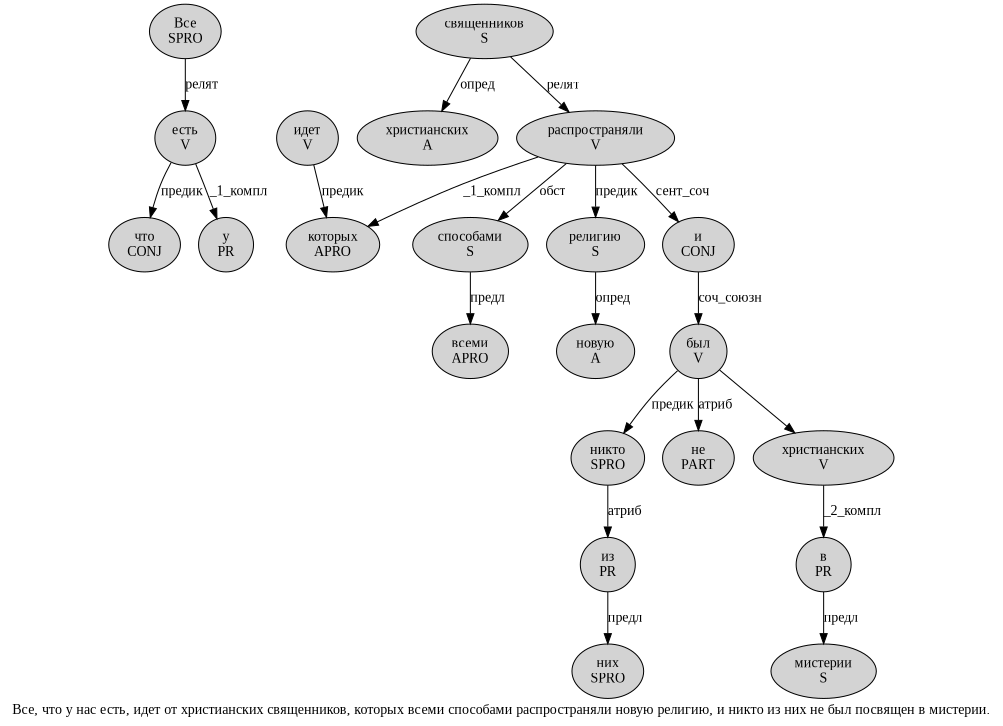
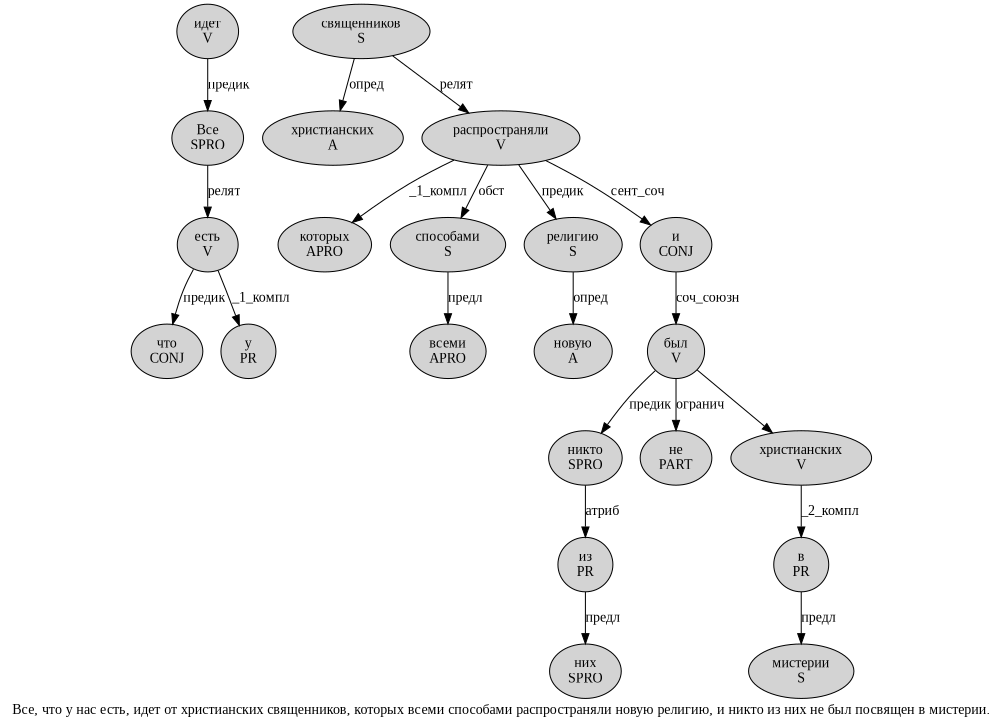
  digraph {
    fontname="Liberation Serif"
    label="Все, что у нас есть, идет от христианских священников, которых всеми способами распространяли новую религию, и никто из них не был посвящен в мистерии."
    node [fillcolor=lightgray fontname="Liberation Serif" penwidth=1 shape=ellipse style=filled]
    edge [fontname="Liberation Serif"]
    n1 [label="Все\nSPRO"]
    n2 [label="есть\nV"]
    n3 [label="что\nCONJ"]
    n4 [label="у\nPR"]
    n5 [label="идет\nV"]
    n6 [label="священников\nS"]
    n7 [label="христианских\nA"]
    n8 [label="распространяли\nV"]
    n9 [label="которых\nAPRO"]
    n10 [label="способами\nS"]
    n11 [label="религию\nS"]
    n12 [label="и\nCONJ"]
    n13 [label="всеми\nAPRO"]
    n14 [label="новую\nA"]
    n15 [label="был\nV"]
    n16 [label="никто\nSPRO"]
    n17 [label="не\nPART"]
    n18 [label="христианских\nV"]
    n19 [label="из\nPR"]
    n20 [label="них\nSPRO"]
    n21 [label="в\nPR"]
    n22 [label="мистерии\nS"]
    n1 -> n2 [label="релят"]
    n2 -> n3 [label="предик"]
    n2 -> n4 [label="_1_компл"]
-   n5 -> n9 [label="предик"]
+   n5 -> n1 [label="предик"]
    n6 -> n7 [label="опред"]
    n6 -> n8 [label="релят"]
    n8 -> n9 [label="_1_компл"]
    n8 -> n10 [label="обст"]
    n8 -> n11 [label="предик"]
    n8 -> n12 [label="сент_соч"]
    n10 -> n13 [label="предл"]
    n11 -> n14 [label="опред"]
    n12 -> n15 [label="соч_союзн"]
    n15 -> n16 [label="предик"]
-   n15 -> n17 [label="атриб"]
+   n15 -> n17 [label="огранич"]
    n15 -> n18
    n16 -> n19 [label="атриб"]
    n18 -> n21 [label="_2_компл"]
    n19 -> n20 [label="предл"]
    n21 -> n22 [label="предл"]
  }
